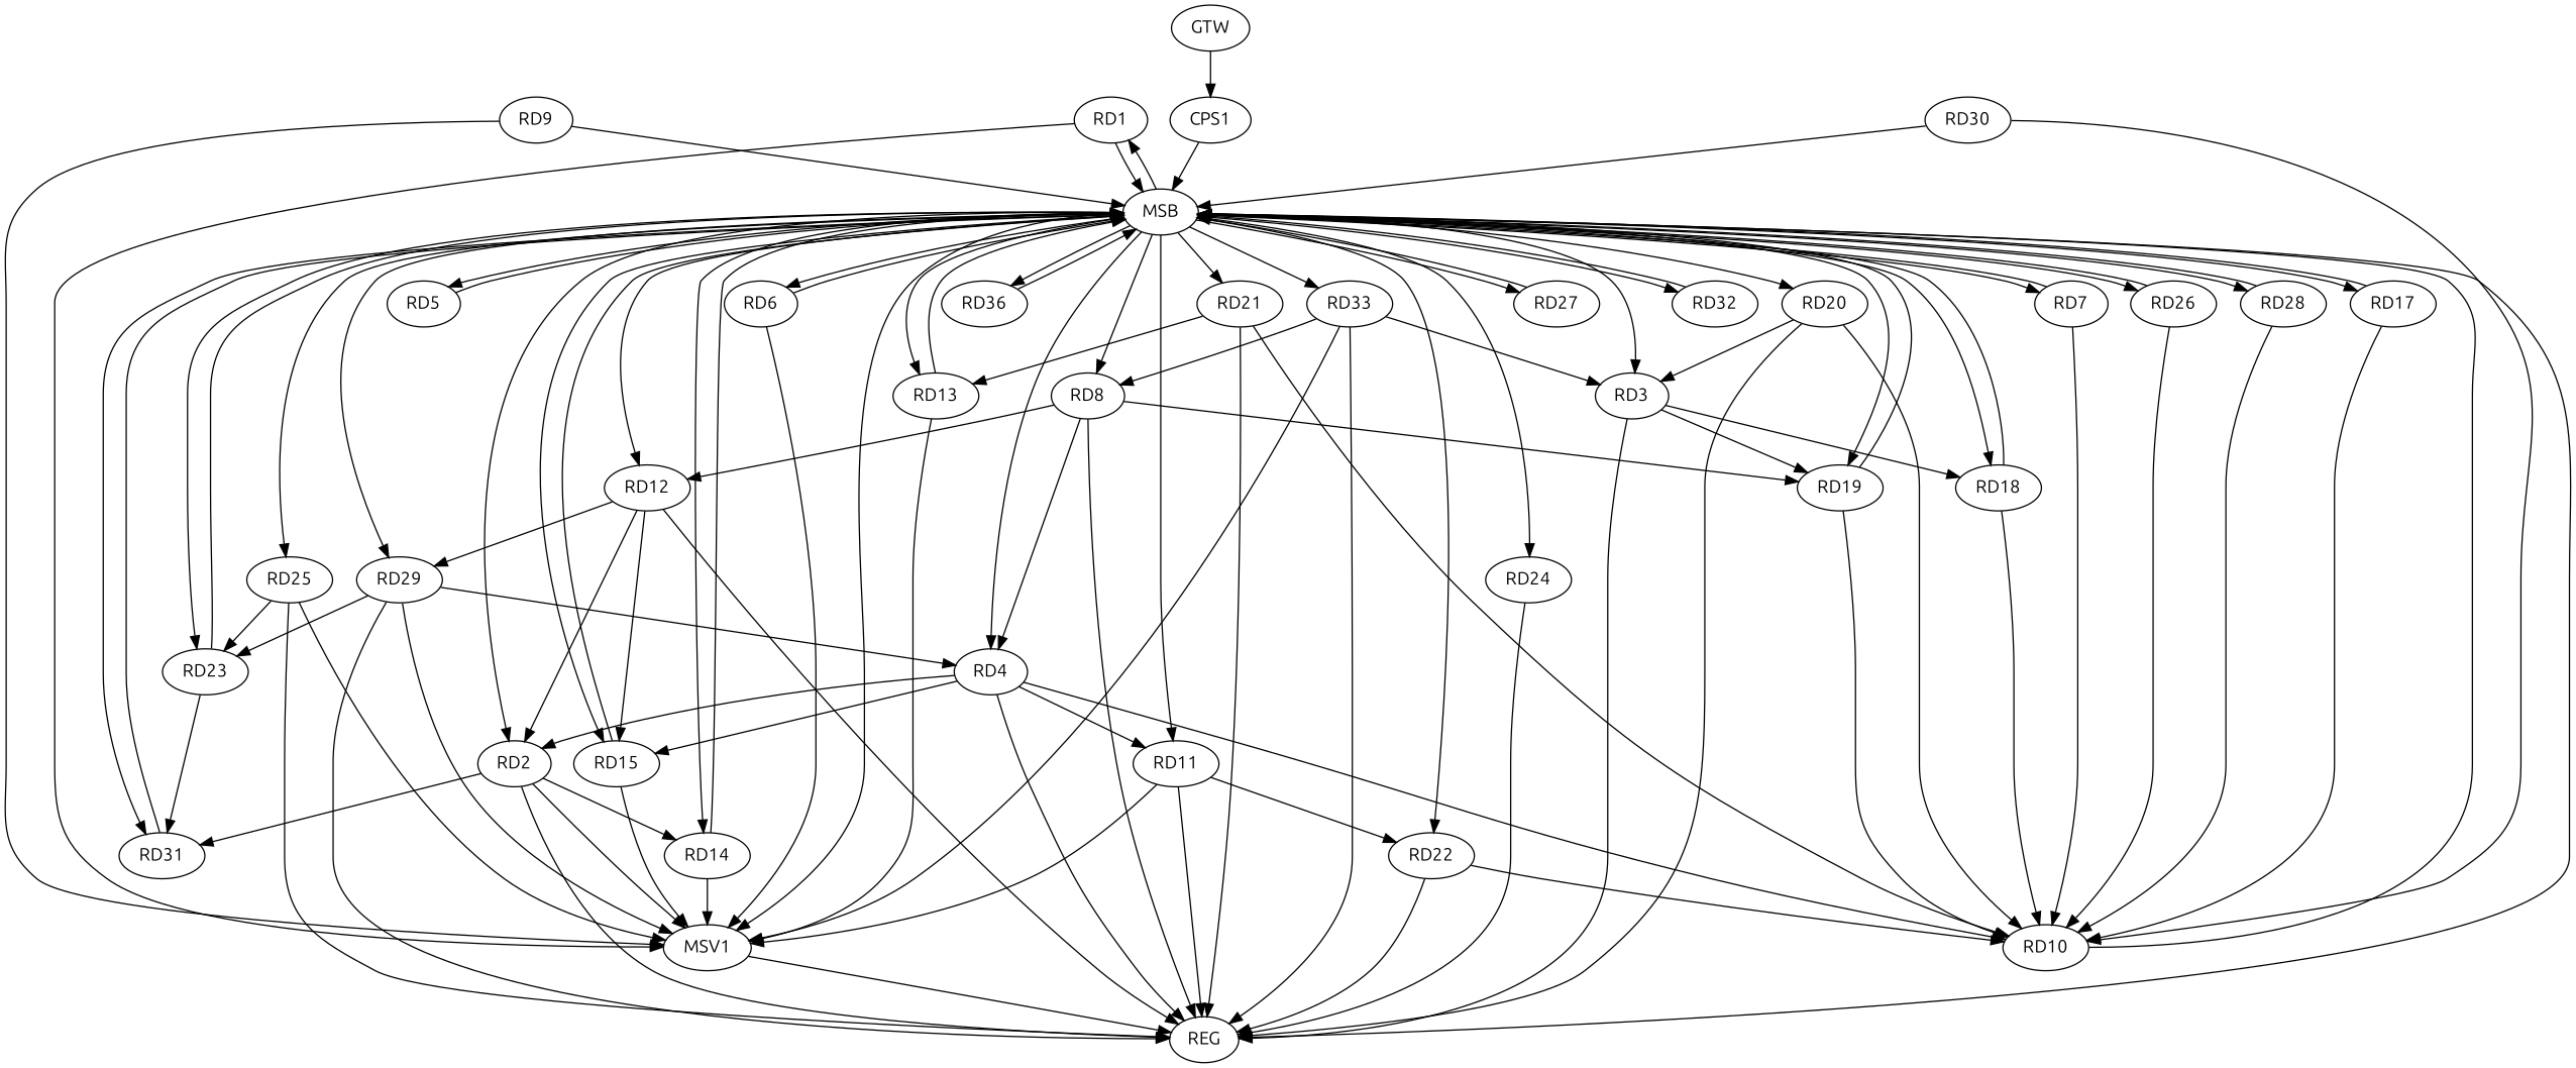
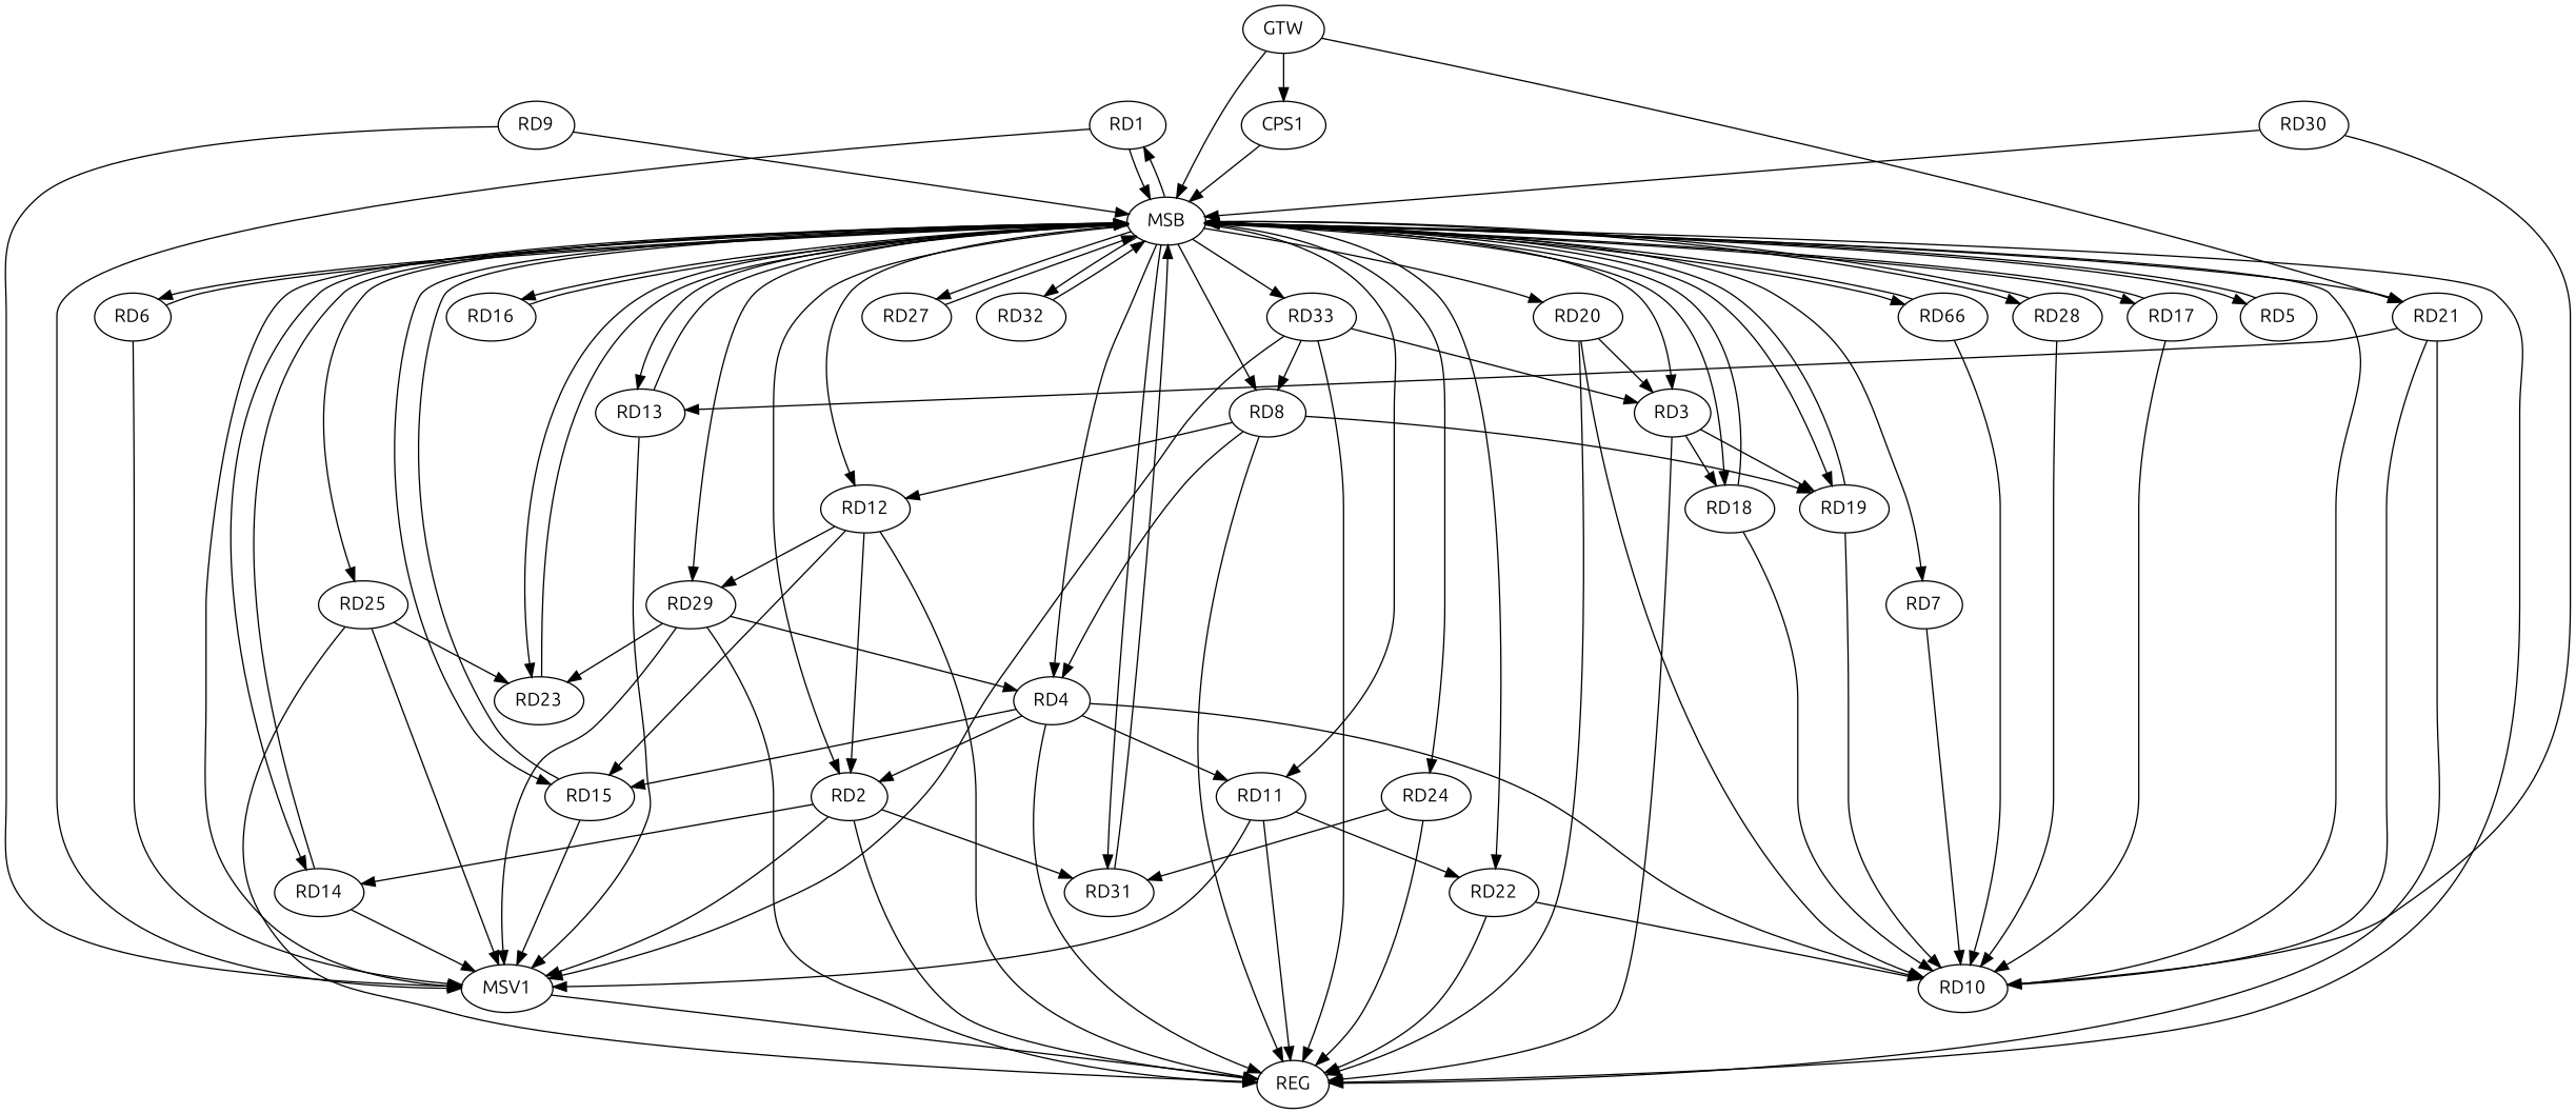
  strict digraph {
    fontname=Ubuntu
    node [fontname=Ubuntu]
    edge [fontname=Ubuntu]
    n1 [label=RD1]
    n2 [label=MSB]
    n3 [label=MSV1]
    n4 [label=RD2]
    n5 [label=RD14]
    n6 [label=RD31]
    n7 [label=REG]
    n8 [label=RD3]
    n9 [label=RD18]
    n10 [label=RD4]
    n11 [label=RD11]
    n12 [label=RD15]
    n13 [label=RD5]
    n14 [label=RD6]
    n15 [label=RD7]
    n16 [label=RD8]
    n17 [label=RD12]
    n18 [label=RD19]
    n19 [label=RD22]
    n20 [label=RD29]
    n21 [label=RD13]
-   n22 [label=RD36]
+   n22 [label=RD16]
    n23 [label=RD17]
    n24 [label=RD20]
    n25 [label=RD21]
    n26 [label=RD23]
    n27 [label=RD24]
    n28 [label=RD25]
-   n29 [label=RD26]
+   n29 [label=RD66]
    n30 [label=RD27]
    n31 [label=RD28]
    n32 [label=RD32]
    n33 [label=RD33]
    n34 [label=RD10]
    n35 [label=RD9]
    n36 [label=RD30]
    n37 [label=CPS1]
    n38 [label=GTW]
    n1 -> n2
    n1 -> n3
    n2 -> n1
    n2 -> n3
    n2 -> n4
    n2 -> n5
    n2 -> n6
    n2 -> n7
    n2 -> n8
    n2 -> n9
    n2 -> n10
    n2 -> n11
    n2 -> n12
    n2 -> n13
    n2 -> n14
    n2 -> n15
    n2 -> n16
    n2 -> n17
    n2 -> n18
    n2 -> n19
    n2 -> n20
    n2 -> n21
    n2 -> n22
    n2 -> n23
    n2 -> n24
    n2 -> n25
    n2 -> n26
    n2 -> n27
    n2 -> n28
    n2 -> n29
    n2 -> n30
    n2 -> n31
    n2 -> n32
    n2 -> n33
    n3 -> n7
    n4 -> n3
    n4 -> n5
    n4 -> n6
    n4 -> n7
    n5 -> n2
    n5 -> n3
    n6 -> n2
    n8 -> n7
    n8 -> n9
    n8 -> n18
    n9 -> n2
    n9 -> n34
    n10 -> n4
    n10 -> n7
    n10 -> n11
    n10 -> n12
    n10 -> n34
    n11 -> n3
    n11 -> n7
    n11 -> n19
    n12 -> n2
    n12 -> n3
    n13 -> n2
    n14 -> n2
    n14 -> n3
-   n15 -> n2
+   n38 -> n2
    n15 -> n34
    n16 -> n7
    n16 -> n10
    n16 -> n17
    n16 -> n18
    n17 -> n4
    n17 -> n7
    n17 -> n12
    n17 -> n20
    n18 -> n2
    n18 -> n34
    n19 -> n7
    n19 -> n34
    n20 -> n3
    n20 -> n7
    n20 -> n10
    n20 -> n26
    n21 -> n2
    n21 -> n3
    n22 -> n2
    n23 -> n2
    n23 -> n34
    n24 -> n7
    n24 -> n8
    n24 -> n34
    n25 -> n7
    n25 -> n21
    n25 -> n34
    n26 -> n2
-   n26 -> n6
+   n27 -> n6
    n27 -> n7
    n28 -> n3
    n28 -> n7
    n28 -> n26
    n29 -> n2
    n29 -> n34
    n30 -> n2
    n31 -> n2
    n31 -> n34
    n32 -> n2
    n33 -> n3
    n33 -> n7
    n33 -> n8
    n33 -> n16
    n34 -> n2
    n35 -> n2
    n35 -> n3
    n36 -> n2
    n36 -> n34
    n37 -> n2
+   n38 -> n25
    n38 -> n37
  }
